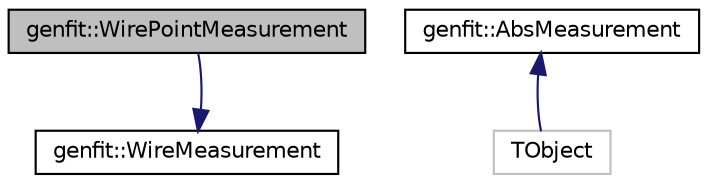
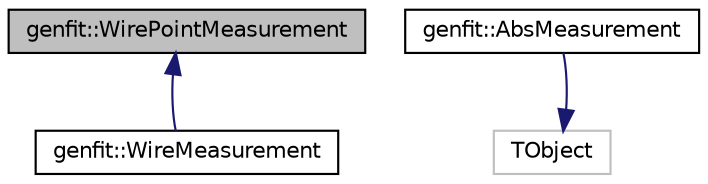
  digraph {
    node [color=black fillcolor=white fontname=Helvetica fontsize=10 shape=record style=filled]
    edge [color=midnightblue dir=back fontname=Helvetica fontsize=10 labelfontname=Helvetica labelfontsize=10 style=solid]
    n1 [fillcolor=grey75 fontcolor=black height=0.2 label="genfit::WirePointMeasurement" width=0.4]
    n2 [height=0.2 label="genfit::WireMeasurement" width=0.4]
    n3 [height=0.2 label="genfit::AbsMeasurement" width=0.4]
    n4 [color=grey75 height=0.2 label=TObject width=0.4]
-   n2 -> n1
-   n3 -> n4
+   n1 -> n2
+   n4 -> n3
  }
